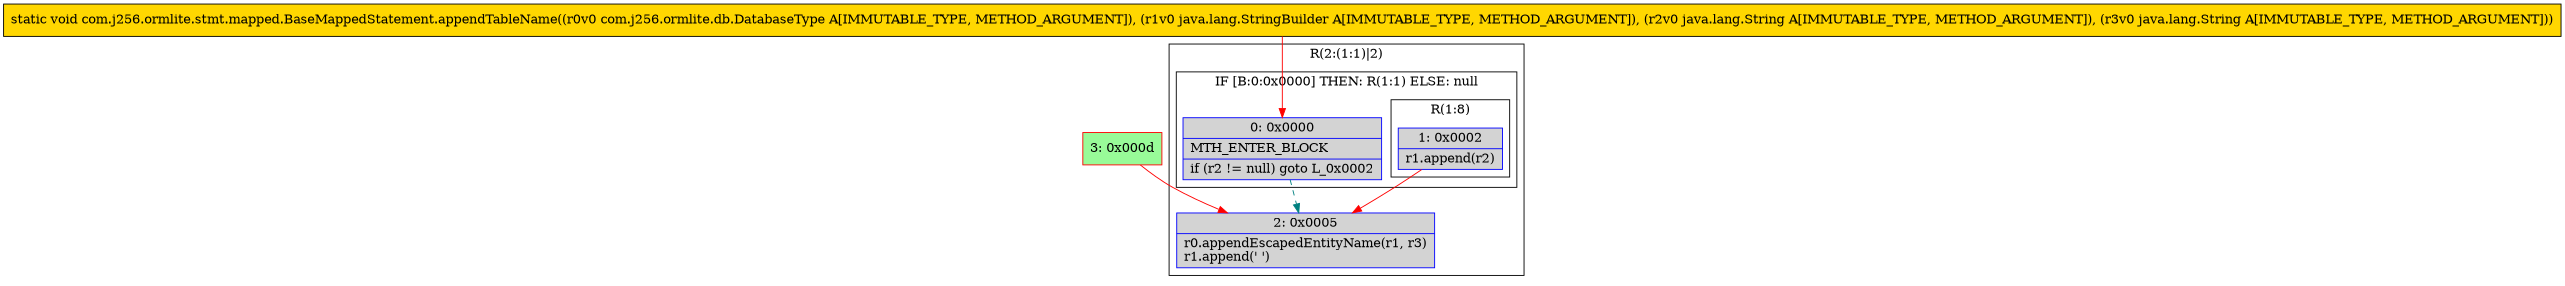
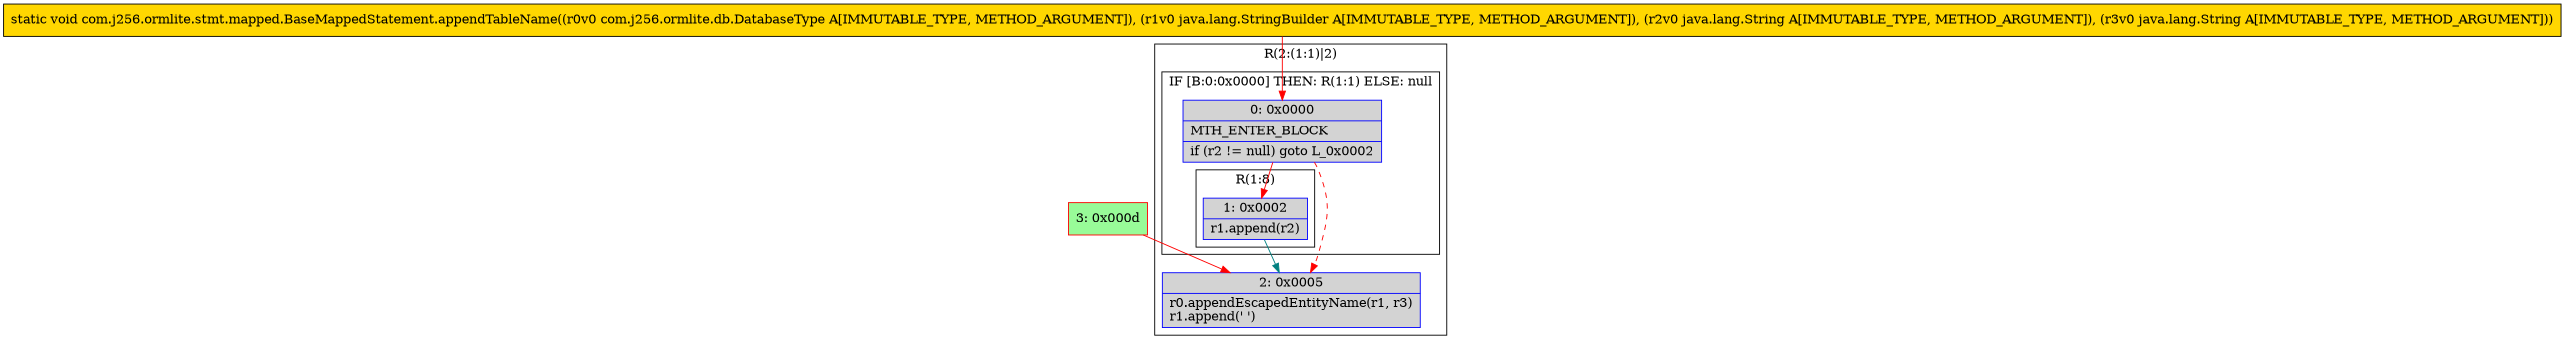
  digraph {
    node [color=blue fillcolor=lightgrey shape=record style=filled]
    edge [color=red]
    n1 [label="{1\:\ 0x0002|r1.append(r2)\l}"]
    n2 [label="{0\:\ 0x0000|MTH_ENTER_BLOCK\l|if (r2 != null) goto L_0x0002\l}"]
    n3 [label="{2\:\ 0x0005|r0.appendEscapedEntityName(r1, r3)\lr1.append(' ')\l}"]
    n4 [color=red fillcolor=palegreen label="{3\:\ 0x000d}"]
    n5 [fillcolor=gold label="{static void com.j256.ormlite.stmt.mapped.BaseMappedStatement.appendTableName((r0v0 com.j256.ormlite.db.DatabaseType A[IMMUTABLE_TYPE, METHOD_ARGUMENT]), (r1v0 java.lang.StringBuilder A[IMMUTABLE_TYPE, METHOD_ARGUMENT]), (r2v0 java.lang.String A[IMMUTABLE_TYPE, METHOD_ARGUMENT]), (r3v0 java.lang.String A[IMMUTABLE_TYPE, METHOD_ARGUMENT])) }" color=""]
    subgraph cluster_1 {
      label="R(2:(1:1)|2)"
      n3
      subgraph cluster_2 {
        label="IF [B:0:0x0000] THEN: R(1:1) ELSE: null"
        n2
        subgraph cluster_3 {
          label="R(1:8)"
          n1
        }
      }
    }
-   n1 -> n3
-   n2 -> n3 [color=teal style=dashed]
+   n1 -> n3 [color=teal]
+   n2 -> n1
+   n2 -> n3 [style=dashed]
    n4 -> n3
    n5 -> n2
  }
